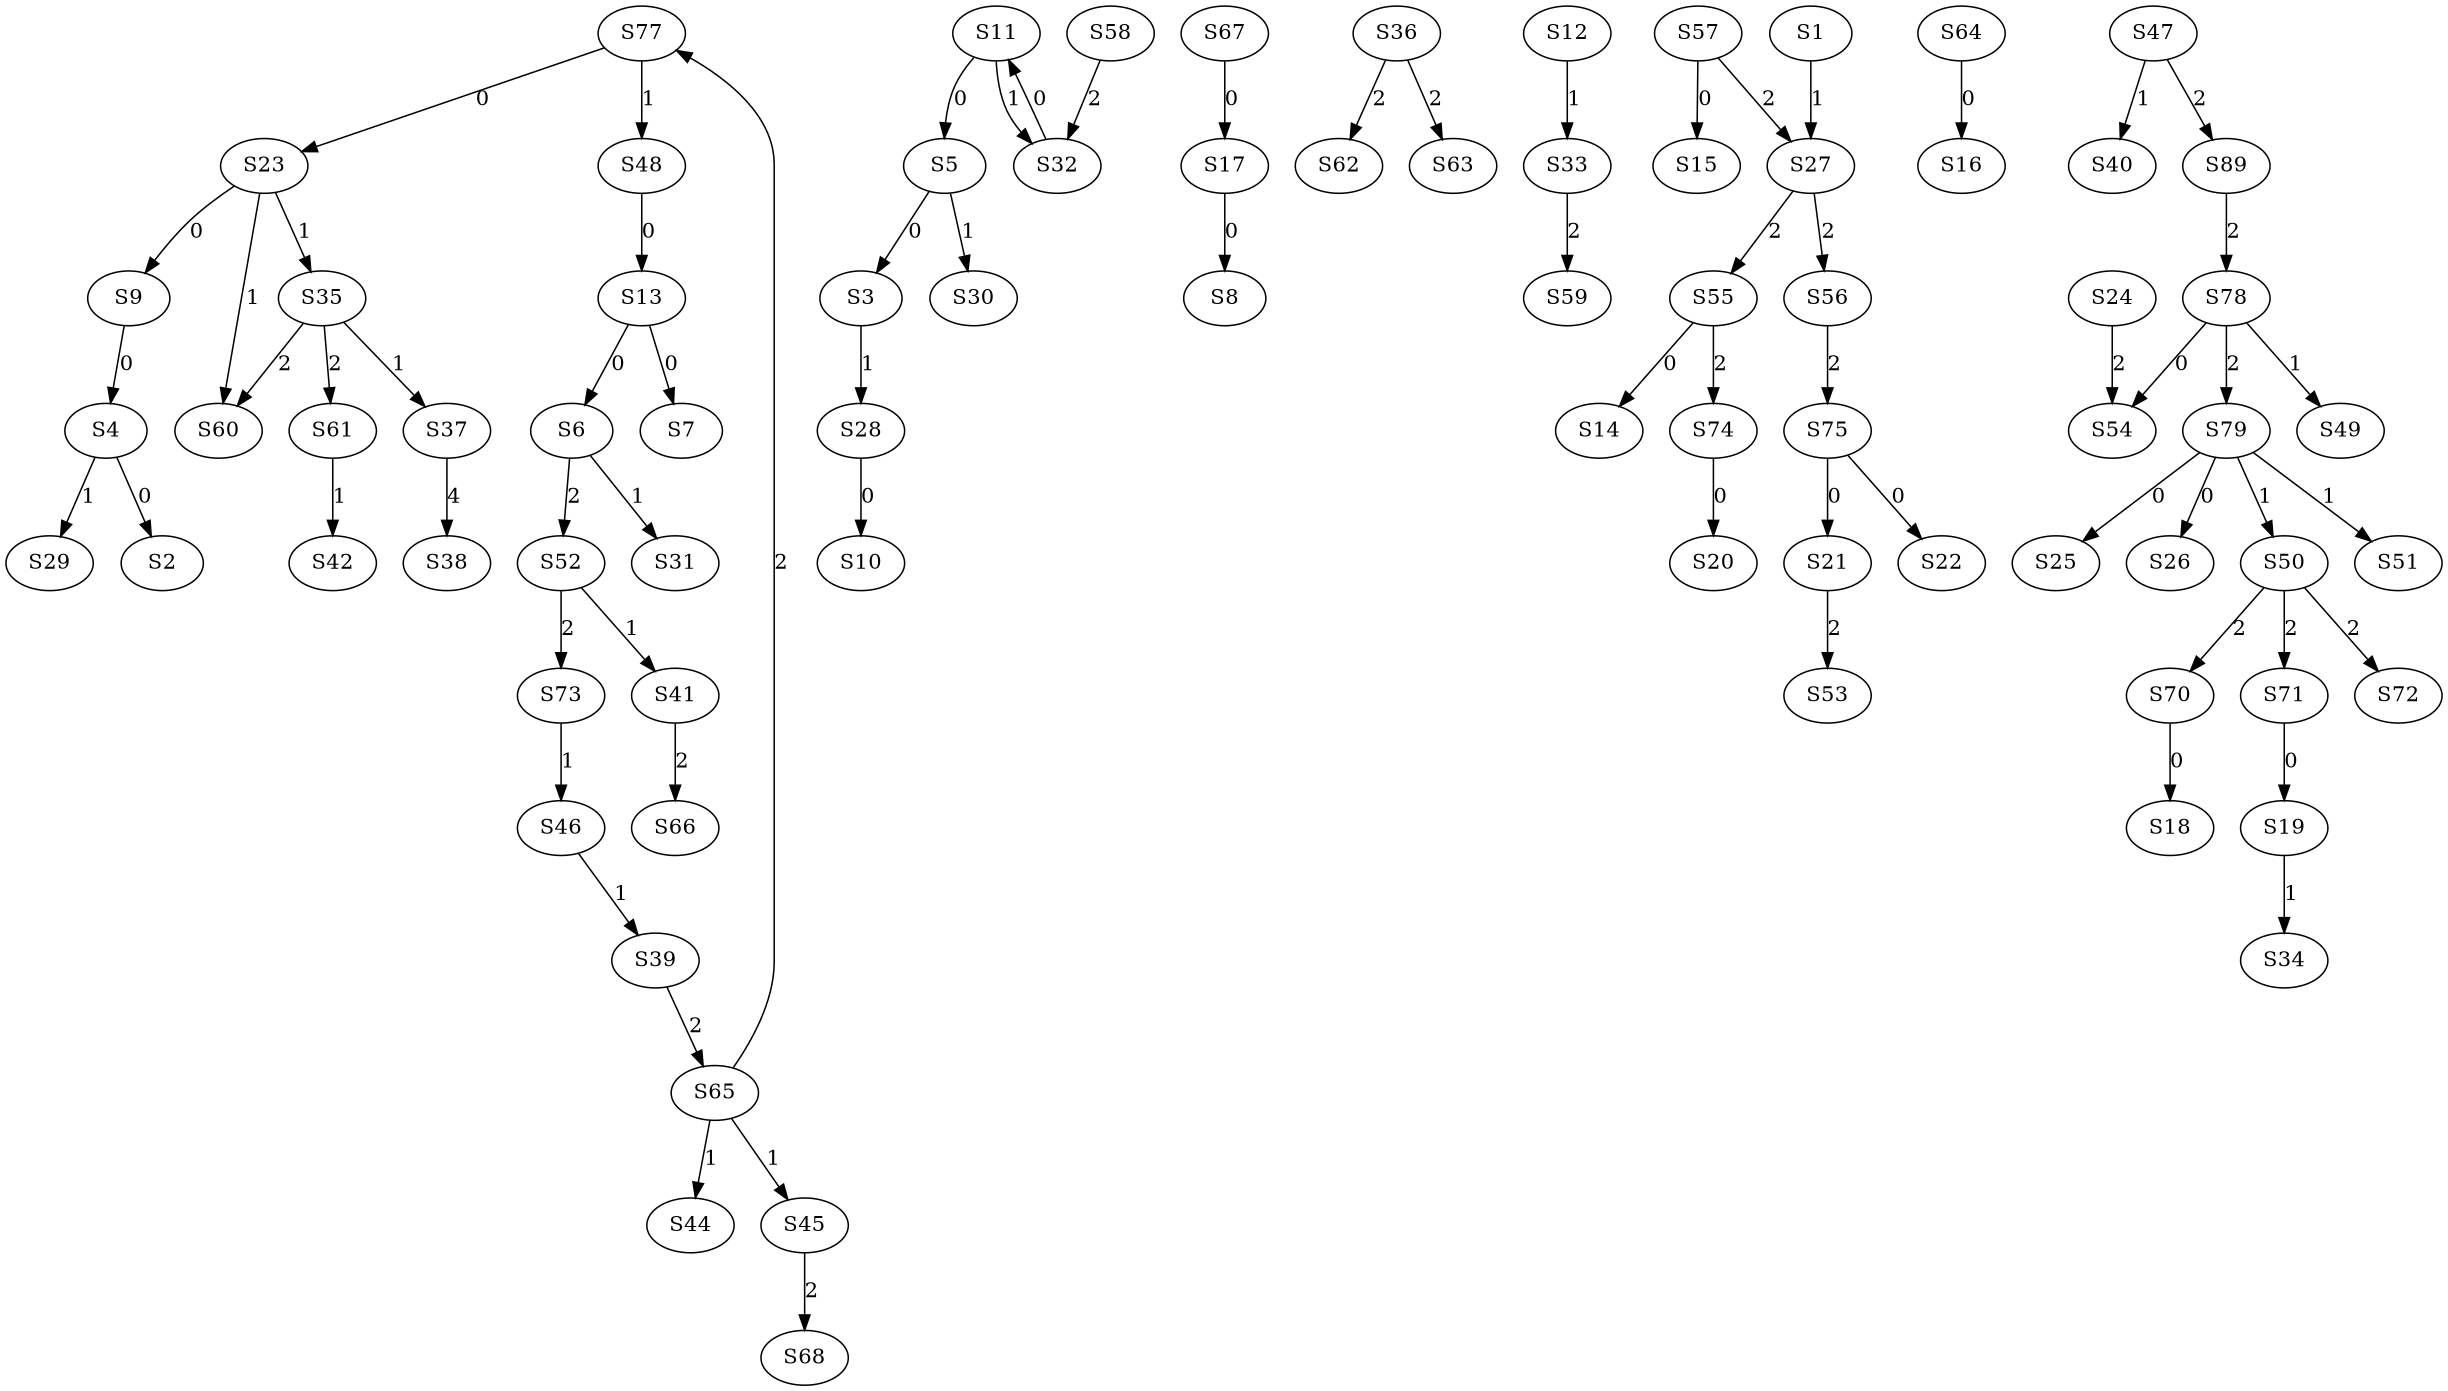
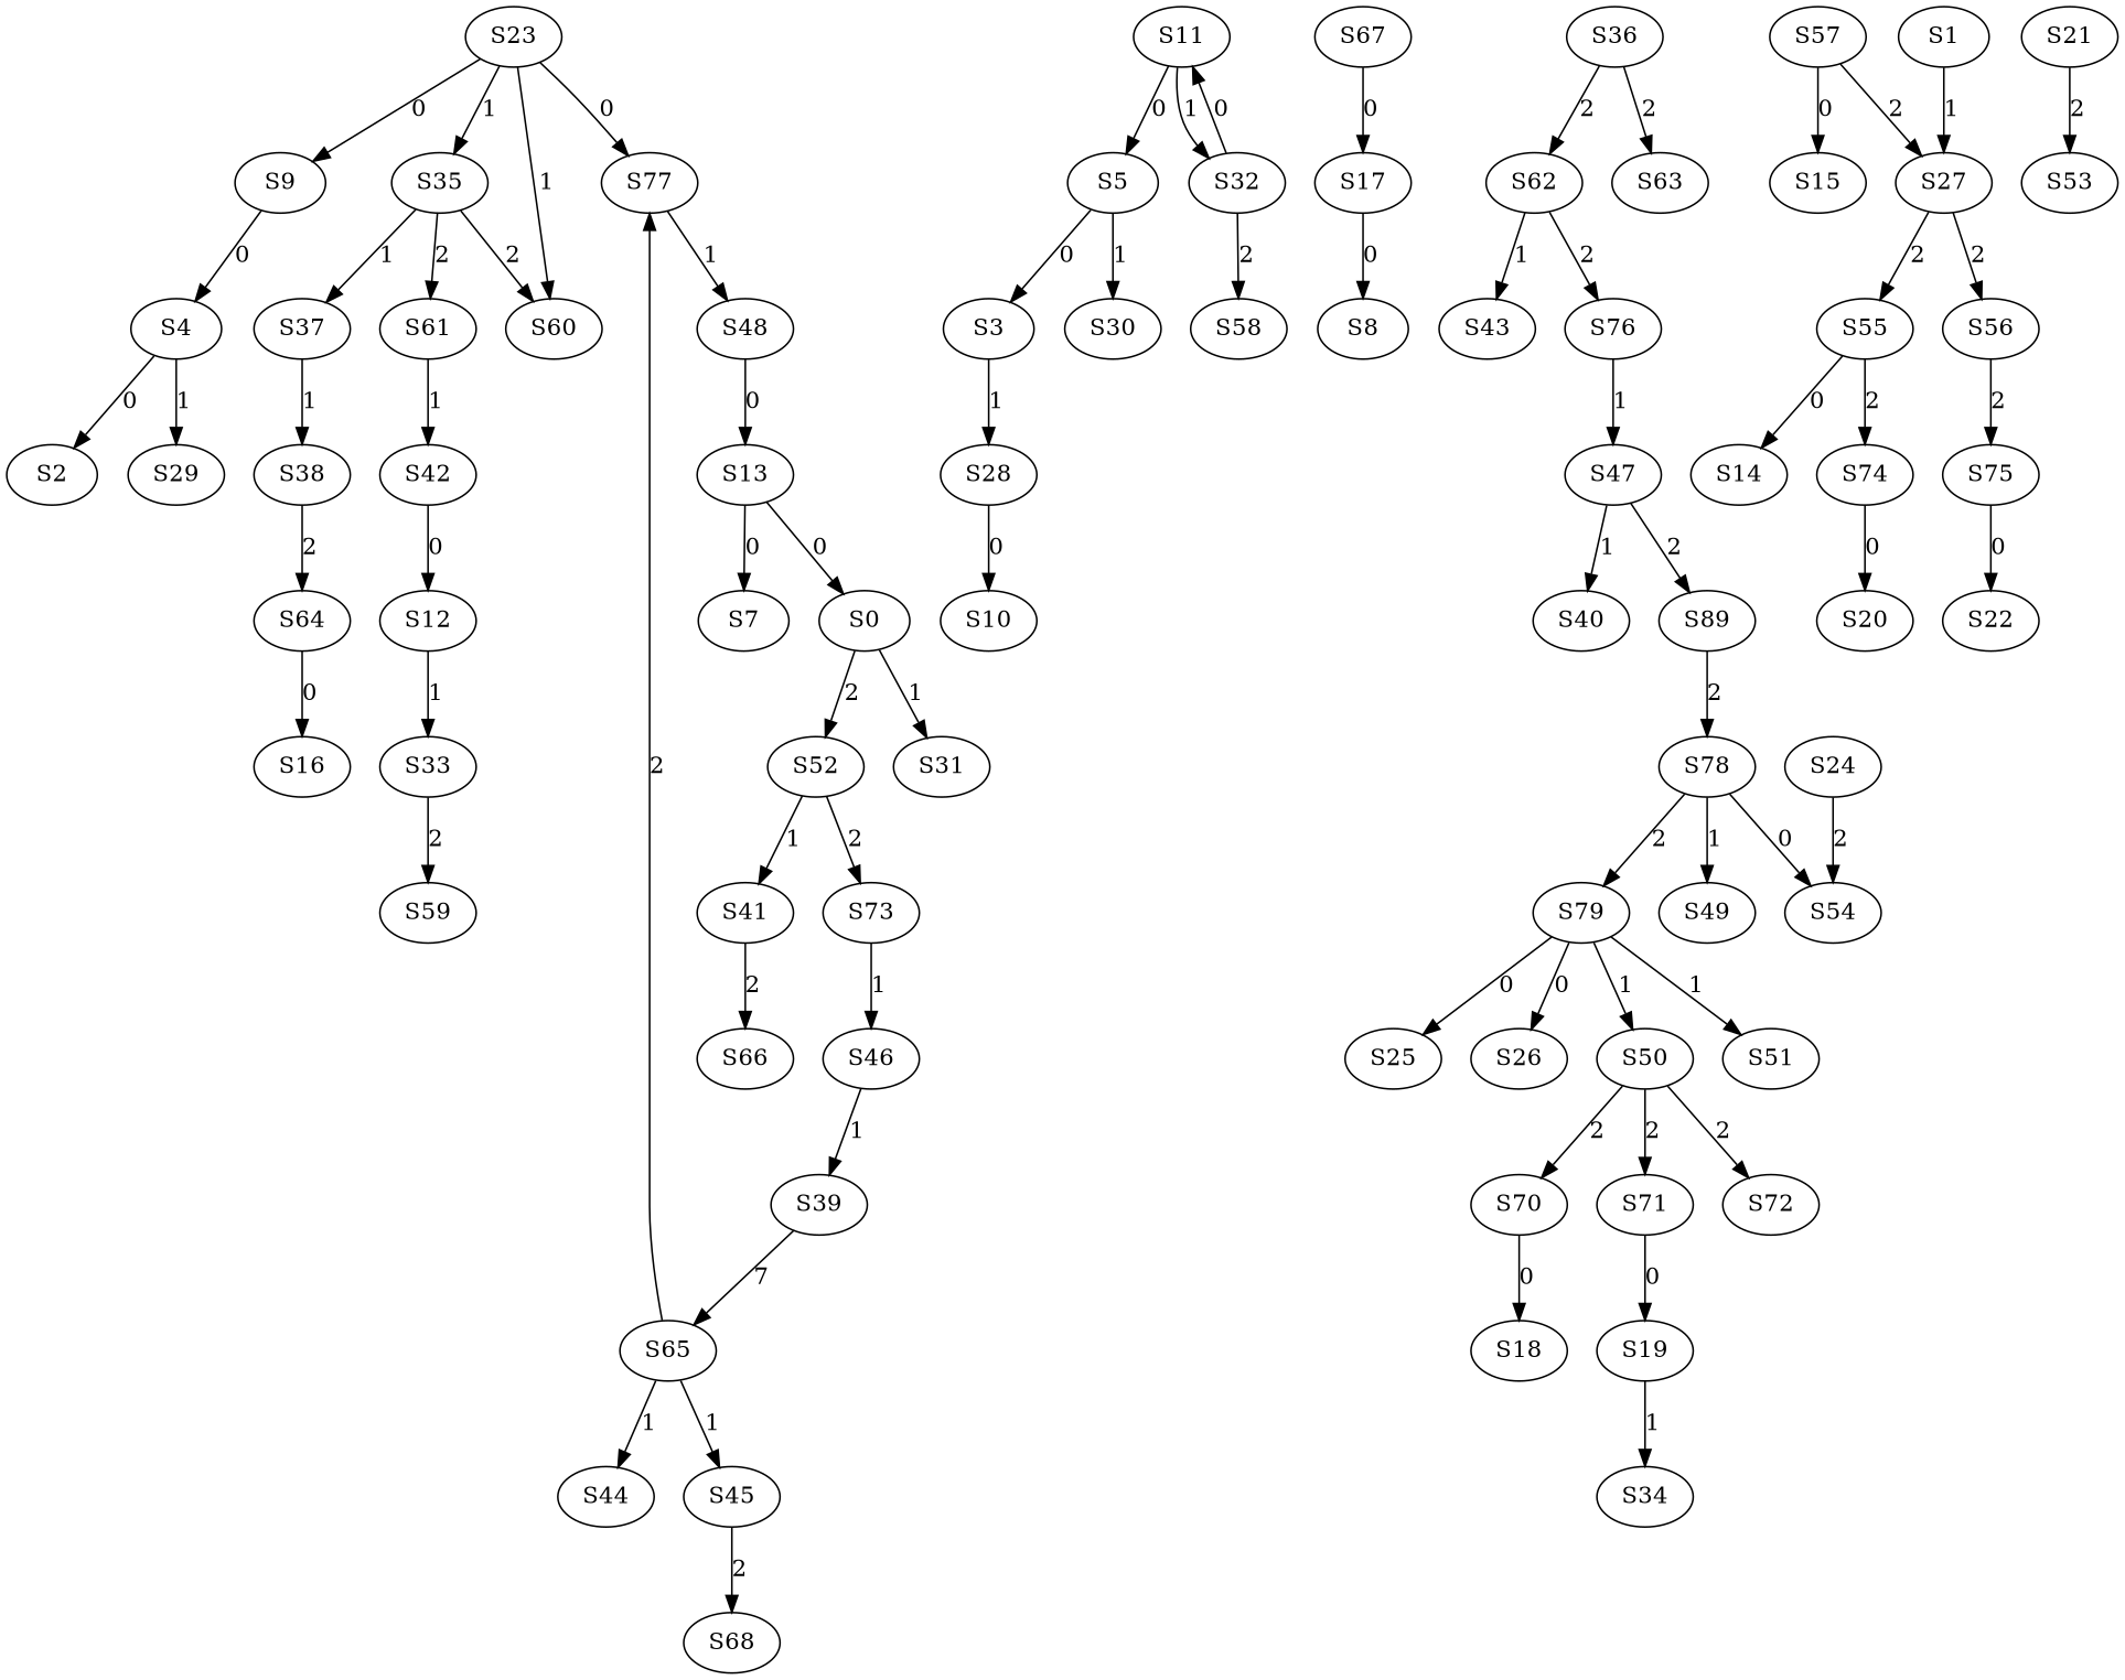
  strict digraph {
    S4
    S2
    S29
    S5
    S3
    S30
    S28
    S10
    S9
    S11
    S32
    S58
    S13
-   S6
+   S6 [label=S0]
    S7
    S31
    S52
    S41
    S73
    S17
    S8
    S23
    S35
    S60
    S37
    S61
    S36
    S62
    S63
    S42
    S12
    S33
    S67
    S59
    S48
    S55
    S14
    S74
    S20
    S57
    S15
    S27
    S64
    S16
    S70
    S18
    S71
    S19
    S34
    S75
    S21
    S22
    S53
    S77
    S78
    S79
    S49
    S54
    S24
    S25
    S26
    S50
    S51
    S72
    S1
    S56
    S38
+   S43
+   S76
    S46
    S39
    S65
    S44
    S45
    S47
    S40
    n77 [label=S89]
    S66
    S68
    S4 -> S2 [label=0]
    S4 -> S29 [label=1]
    S5 -> S3 [label=0]
    S5 -> S30 [label=1]
    S3 -> S28 [label=1]
    S28 -> S10 [label=0]
    S9 -> S4 [label=0]
    S11 -> S5 [label=0]
    S11 -> S32 [label=1]
    S32 -> S11 [label=0]
-   S58 -> S32 [label=2]
+   S32 -> S58 [label=2]
    S13 -> S6 [label=0]
    S13 -> S7 [label=0]
    S6 -> S31 [label=1]
    S6 -> S52 [label=2]
    S52 -> S41 [label=1]
    S52 -> S73 [label=2]
    S41 -> S66 [label=2]
    S73 -> S46 [label=1]
    S17 -> S8 [label=0]
    S23 -> S9 [label=0]
    S23 -> S35 [label=1]
    S23 -> S60 [label=1]
    S35 -> S60 [label=2]
    S35 -> S37 [label=1]
    S35 -> S61 [label=2]
-   S37 -> S38 [label=4]
+   S37 -> S38 [label=1]
    S61 -> S42 [label=1]
    S36 -> S62 [label=2]
    S36 -> S63 [label=2]
+   S62 -> S43 [label=1]
+   S62 -> S76 [label=2]
+   S42 -> S12 [label=0]
    S12 -> S33 [label=1]
    S33 -> S59 [label=2]
    S67 -> S17 [label=0]
    S48 -> S13 [label=0]
    S55 -> S14 [label=0]
    S55 -> S74 [label=2]
    S74 -> S20 [label=0]
    S57 -> S15 [label=0]
    S57 -> S27 [label=2]
    S27 -> S55 [label=2]
    S27 -> S56 [label=2]
    S64 -> S16 [label=0]
    S70 -> S18 [label=0]
    S71 -> S19 [label=0]
    S19 -> S34 [label=1]
-   S75 -> S21 [label=0]
    S75 -> S22 [label=0]
    S21 -> S53 [label=2]
-   S77 -> S23 [label=0]
+   S23 -> S77 [label=0]
    S77 -> S48 [label=1]
    S78 -> S79 [label=2]
    S78 -> S49 [label=1]
    S78 -> S54 [label=0]
    S79 -> S25 [label=0]
    S79 -> S26 [label=0]
    S79 -> S50 [label=1]
    S79 -> S51 [label=1]
    S24 -> S54 [label=2]
    S50 -> S70 [label=2]
    S50 -> S71 [label=2]
    S50 -> S72 [label=2]
    S1 -> S27 [label=1]
    S56 -> S75 [label=2]
+   S38 -> S64 [label=2]
+   S76 -> S47 [label=1]
    S46 -> S39 [label=1]
-   S39 -> S65 [label=2]
+   S39 -> S65 [label=7]
    S65 -> S77 [label=2]
    S65 -> S44 [label=1]
    S65 -> S45 [label=1]
    S45 -> S68 [label=2]
    S47 -> S40 [label=1]
    S47 -> n77 [label=2]
    n77 -> S78 [label=2]
  }
